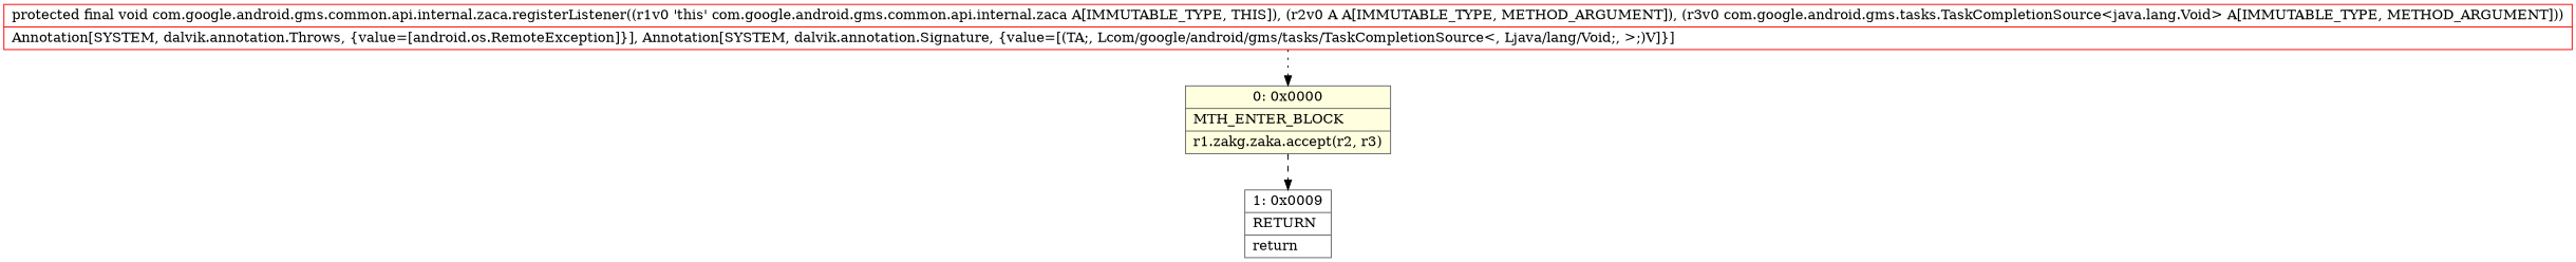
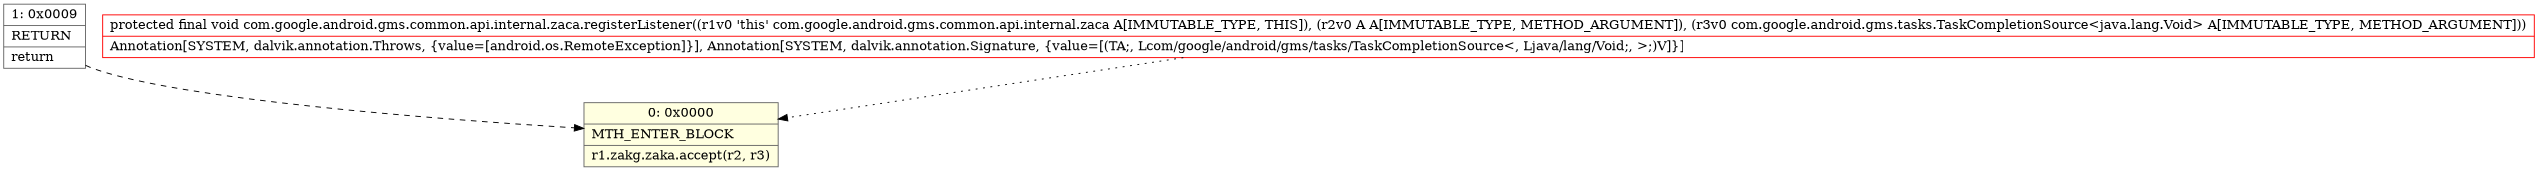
  digraph {
    node [shape=record style=filled fillcolor=white color=gray40]
    n1 [label="{0\:\ 0x0000|MTH_ENTER_BLOCK\l|r1.zakg.zaka.accept(r2, r3)\l}" fillcolor=lightyellow]
    n2 [label="{1\:\ 0x0009|RETURN\l|return\l}"]
    n3 [label="{protected final void com.google.android.gms.common.api.internal.zaca.registerListener((r1v0 'this' com.google.android.gms.common.api.internal.zaca A[IMMUTABLE_TYPE, THIS]), (r2v0 A A[IMMUTABLE_TYPE, METHOD_ARGUMENT]), (r3v0 com.google.android.gms.tasks.TaskCompletionSource\<java.lang.Void\> A[IMMUTABLE_TYPE, METHOD_ARGUMENT]))  | Annotation[SYSTEM, dalvik.annotation.Throws, \{value=[android.os.RemoteException]\}], Annotation[SYSTEM, dalvik.annotation.Signature, \{value=[(TA;, Lcom\/google\/android\/gms\/tasks\/TaskCompletionSource\<, Ljava\/lang\/Void;, \>;)V]\}]\l}" color=red]
-   n1 -> n2 [style=dashed]
+   n2 -> n1 [style=dashed]
    n3 -> n1 [style=dotted]
  }
